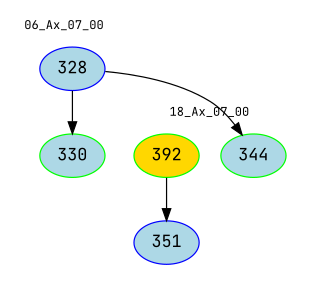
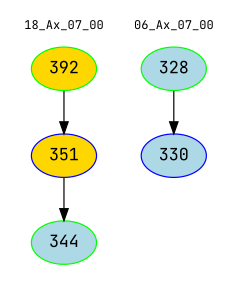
  digraph {
    fontname="JetBrains Mono"
    node [color=green fillcolor=lightblue fontname="JetBrains Mono" style=filled]
    edge [color=black fontname="JetBrains Mono"]
-   n1 [color=blue label=351]
+   n1 [color=blue fillcolor=gold label=351]
    n2 [label=344]
    n3 [fillcolor=gold label=392]
-   n4 [color=blue label=328]
-   n5 [label=330]
+   n4 [label=328]
+   n5 [color=blue label=330]
    subgraph cluster_1 {
      color=white
      fontsize=10
      label="18_Ax_07_00"
      n1
      n2
      n3
    }
    subgraph cluster_2 {
      color=white
      fontsize=10
      label="06_Ax_07_00"
      n4
      n5
    }
-   n4 -> n2
+   n1 -> n2
    n3 -> n1
    n4 -> n5
  }
